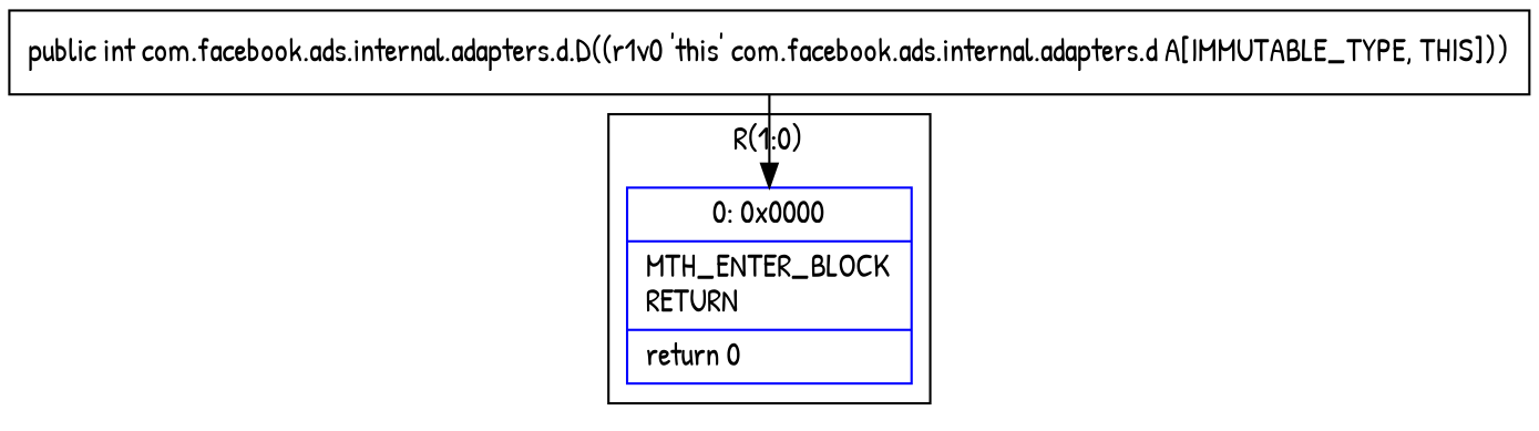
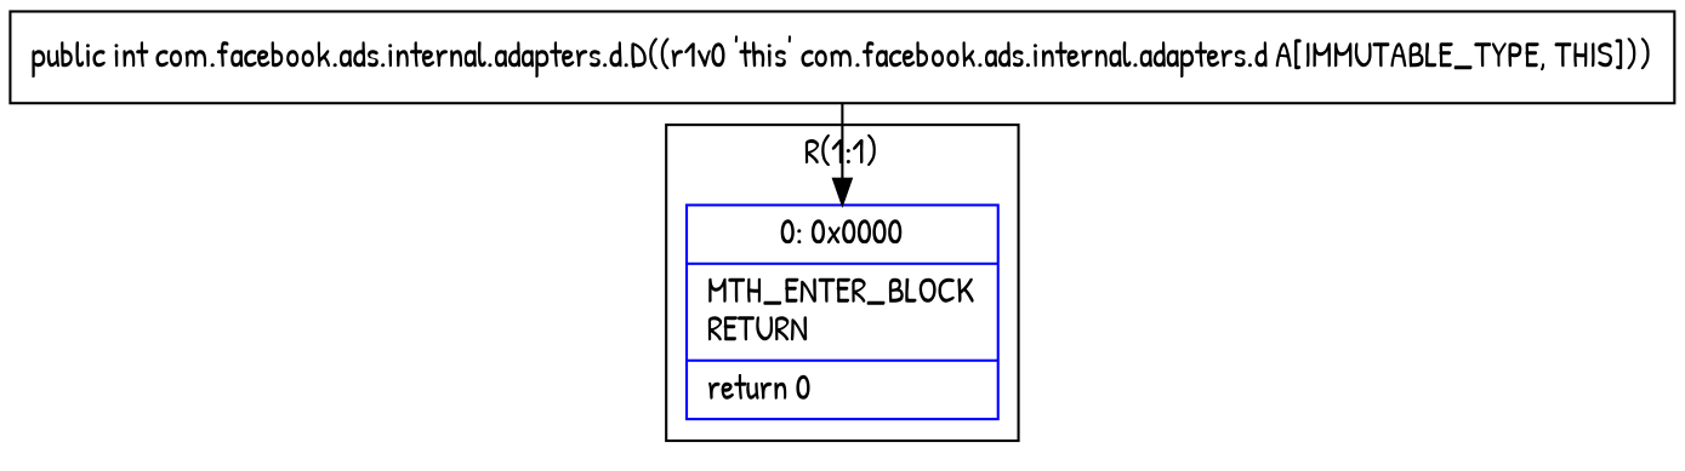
  digraph {
    fontname="Patrick Hand"
    node [shape=record fontname="Patrick Hand"]
    n1 [color=blue label="{0\:\ 0x0000|MTH_ENTER_BLOCK\lRETURN\l|return 0\l}"]
    n2 [label="{public int com.facebook.ads.internal.adapters.d.D((r1v0 'this' com.facebook.ads.internal.adapters.d A[IMMUTABLE_TYPE, THIS])) }"]
    subgraph cluster_1 {
-     label="R(1:0)"
+     label="R(1:1)"
      n1
    }
    n2 -> n1 [fontname="Patrick Hand"]
  }
